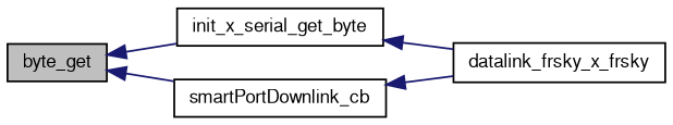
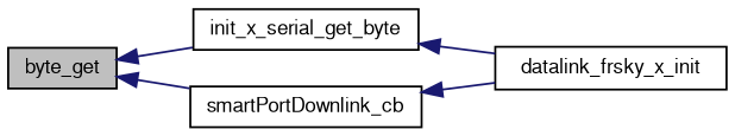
  digraph {
    rankdir=LR
    node [color=black fillcolor=white fontname=FreeSans fontsize=10 shape=record style=filled]
    edge [color=midnightblue dir=back fontname=FreeSans fontsize=10 labelfontname=FreeSans labelfontsize=10 style=solid]
    n1 [fillcolor=grey75 fontcolor=black height=0.2 label=byte_get width=0.4]
    n2 [height=0.2 label=init_x_serial_get_byte width=0.4]
    n3 [height=0.2 label=smartPortDownlink_cb width=0.4]
-   n4 [height=0.2 label=datalink_frsky_x_frsky width=0.4]
+   n4 [height=0.2 label=datalink_frsky_x_init width=0.4]
    n1 -> n2
    n1 -> n3
    n2 -> n4
    n3 -> n4
  }
